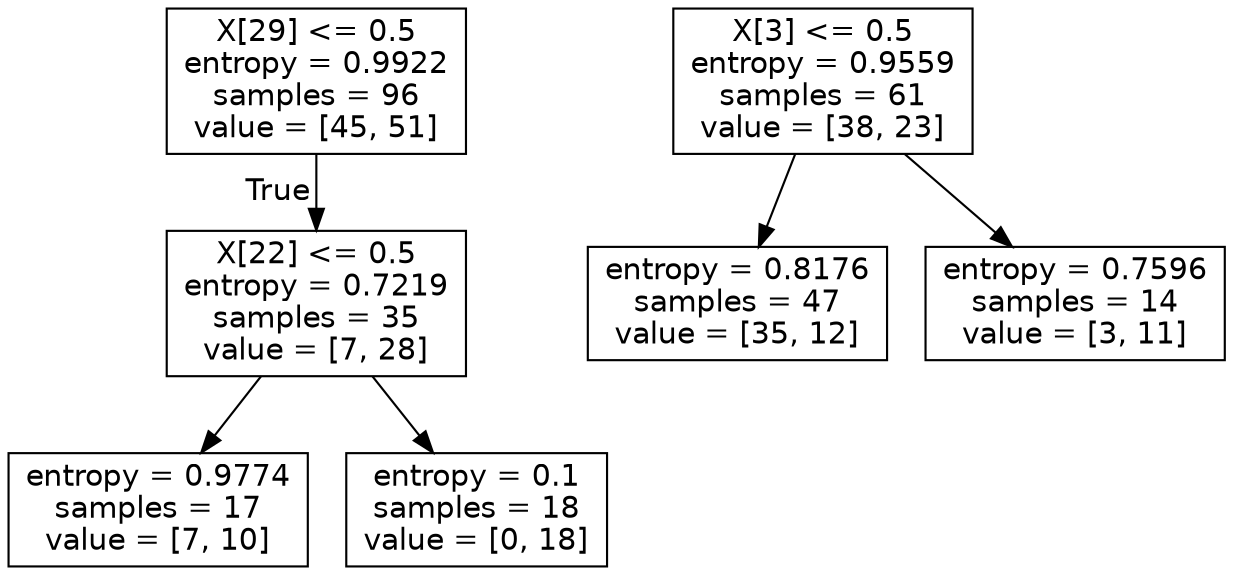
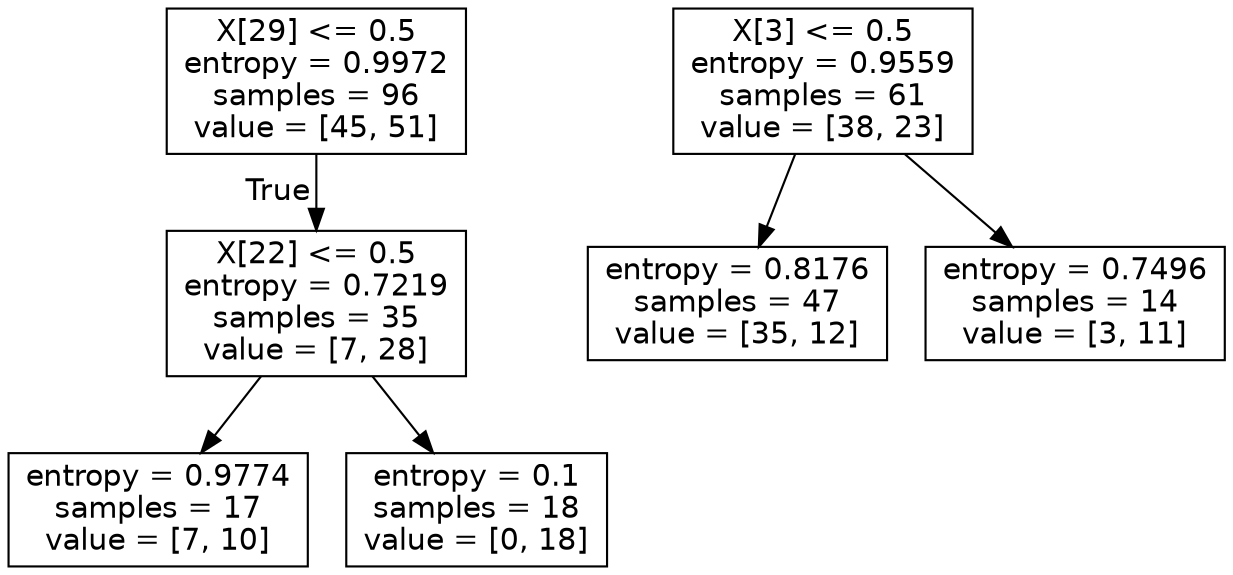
  digraph {
    fontname="DejaVu Sans"
    node [fontname="DejaVu Sans" shape=box]
    edge [fontname="DejaVu Sans"]
-   n1 [label="X[29] <= 0.5\nentropy = 0.9922\nsamples = 96\nvalue = [45, 51]"]
+   n1 [label="X[29] <= 0.5\nentropy = 0.9972\nsamples = 96\nvalue = [45, 51]"]
    n2 [label="X[22] <= 0.5\nentropy = 0.7219\nsamples = 35\nvalue = [7, 28]"]
    n3 [label="entropy = 0.9774\nsamples = 17\nvalue = [7, 10]"]
    n4 [label="entropy = 0.1\nsamples = 18\nvalue = [0, 18]"]
    n5 [label="X[3] <= 0.5\nentropy = 0.9559\nsamples = 61\nvalue = [38, 23]"]
    n6 [label="entropy = 0.8176\nsamples = 47\nvalue = [35, 12]"]
-   n7 [label="entropy = 0.7596\nsamples = 14\nvalue = [3, 11]"]
+   n7 [label="entropy = 0.7496\nsamples = 14\nvalue = [3, 11]"]
    n1 -> n2 [headlabel=True labelangle=45 labeldistance=2.5]
    n2 -> n3
    n2 -> n4
    n5 -> n6
    n5 -> n7
  }
